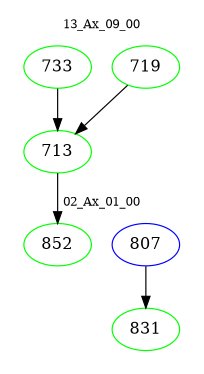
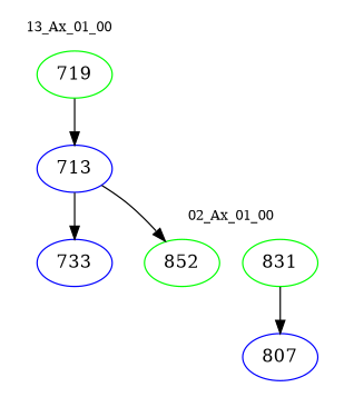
  digraph {
    node [color=green]
    edge [color=black]
    n1 [label=719]
-   n2 [label=713]
-   n3 [label=733]
+   n2 [color=blue label=713]
+   n3 [color=blue label=733]
    n4 [label=831]
    n5 [color=blue label=807]
    n6 [label=852]
    subgraph cluster_1 {
      color=white
      fontsize=10
-     label="13_Ax_09_00"
+     label="13_Ax_01_00"
      n1
      n2
      n3
    }
    subgraph cluster_2 {
      color=white
      fontsize=10
      label="02_Ax_01_00"
      n4
      n5
      n6
    }
    n1 -> n2
-   n3 -> n2
+   n2 -> n3
    n2 -> n6
-   n5 -> n4
+   n4 -> n5
  }
